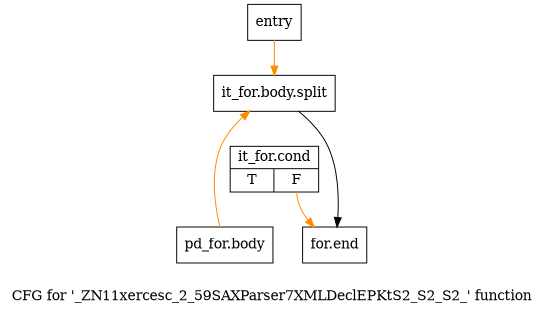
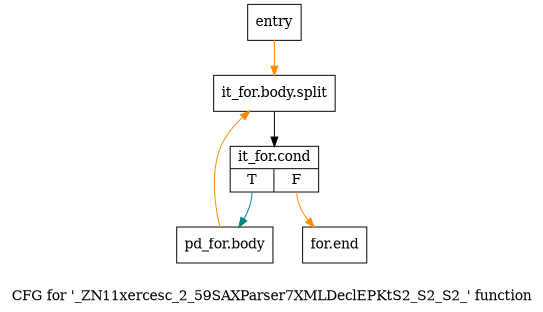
  digraph {
    label="CFG for '_ZN11xercesc_2_59SAXParser7XMLDeclEPKtS2_S2_S2_' function"
    node [shape=record]
    edge [color=darkorange]
    n1 [label="{entry}"]
    n2 [label="{it_for.body.split}"]
    n3 [label="{it_for.cond|{<s0>T|<s1>F}}"]
    n4 [label="{pd_for.body}"]
    n5 [label="{for.end}"]
    n1 -> n2
-   n2 -> n5 [color=black]
+   n2 -> n3 [color=black]
+   n3 -> n4 [color=teal tailport=s0]
    n3 -> n5 [tailport=s1]
    n4 -> n2
  }
